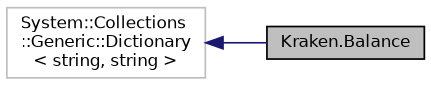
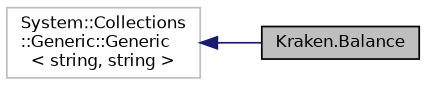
  digraph {
    rankdir=LR
    node [fontname=Helvetica fontsize=10 shape=record style=filled]
    n1 [color=black fillcolor=grey75 fontcolor=black height=0.2 label="Kraken.Balance" width=0.4]
-   n2 [color=grey75 fillcolor=white height=0.2 label="System::Collections\l::Generic::Dictionary\l\< string, string \>" width=0.4]
+   n2 [color=grey75 fillcolor=white height=0.2 label="System::Collections\l::Generic::Generic\l\< string, string \>" width=0.4]
    n2 -> n1 [color=midnightblue dir=back fontname=Helvetica fontsize=10 labelfontname=Helvetica labelfontsize=10 style=solid]
  }
